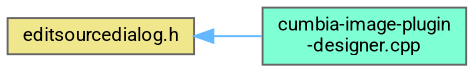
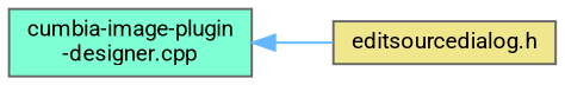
  digraph {
    rankdir=LR
    fontname=Roboto
    node [fontname=Roboto fontsize=10 shape=box style=filled]
    n1 [color=gray40 fillcolor=khaki fontcolor=black height=0.2 label="editsourcedialog.h" width=0.4]
    n2 [color=grey40 fillcolor=aquamarine height=0.2 label="cumbia-image-plugin\l-designer.cpp" width=0.4]
-   n1 -> n2 [color=steelblue1 dir=back fontname=Roboto fontsize=10 labelfontname=Helvetica labelfontsize=10 style=solid]
+   n2 -> n1 [color=steelblue1 dir=back fontname=Roboto fontsize=10 labelfontname=Helvetica labelfontsize=10 style=solid]
  }
